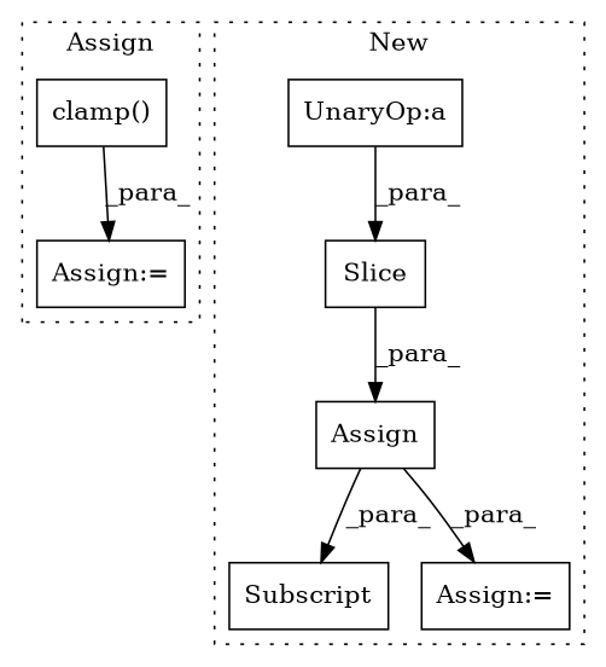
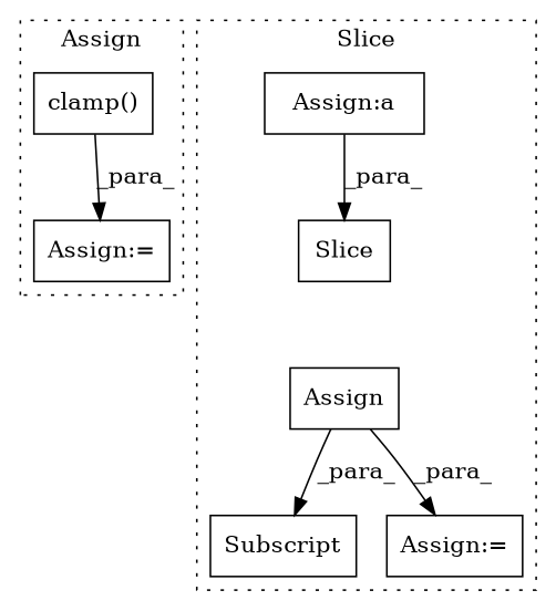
  digraph {
    node [a=68 l=3 shape=box]
    n1 [a=75 l="12,35" label="clamp()" s="11794,11814"]
    n2 [label="Assign:=" s=11791]
    n3 [a=80 l=7 label=Slice s=11515]
-   n4 [a=61 l=8 label="UnaryOp:a" s=11523]
+   n4 [a=61 l=8 label="Assign:a" s=11523]
    n5 [a=63 l="56,0" label=Subscript s="11476,0"]
    n6 [a=85 l=15 label=Assign s=11476]
    n7 [label="Assign:=" s=11549]
    subgraph cluster_1 {
      label=Assign
      style=dotted
      n1
      n2
    }
    subgraph cluster_2 {
-     label=New
+     label=Slice
      style=dotted
      n3
      n4
      n5
      n6
      n7
    }
    n1 -> n2 [label=_para_]
-   n3 -> n6 [label=_para_]
    n4 -> n3 [label=_para_]
    n6 -> n5 [label=_para_]
    n6 -> n7 [label=_para_]
  }
